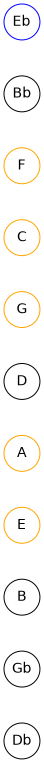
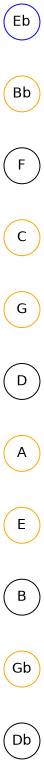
  graph {
    mindist=.1
    node [color=orange fontname=Helvetica margin=0 shape=circle]
    edge [style=invis]
    E
    B [color=""]
-   Gb [color=black]
+   Gb
    Db [color=black]
    Eb [color=blue]
-   Bb [color=black]
-   F
+   Bb
+   F [color=black]
    C
    G
    D [color=black]
    A
    subgraph sub_1 {
      E
      B
      Gb
      Db
      Eb
      Bb
      F
      C
      G
      D
      A
    }
    E -- B
    B -- Gb
    Gb -- Db
    Eb -- Bb
    Bb -- F
    F -- C
    C -- G
    G -- D
    D -- A
    A -- E
  }
